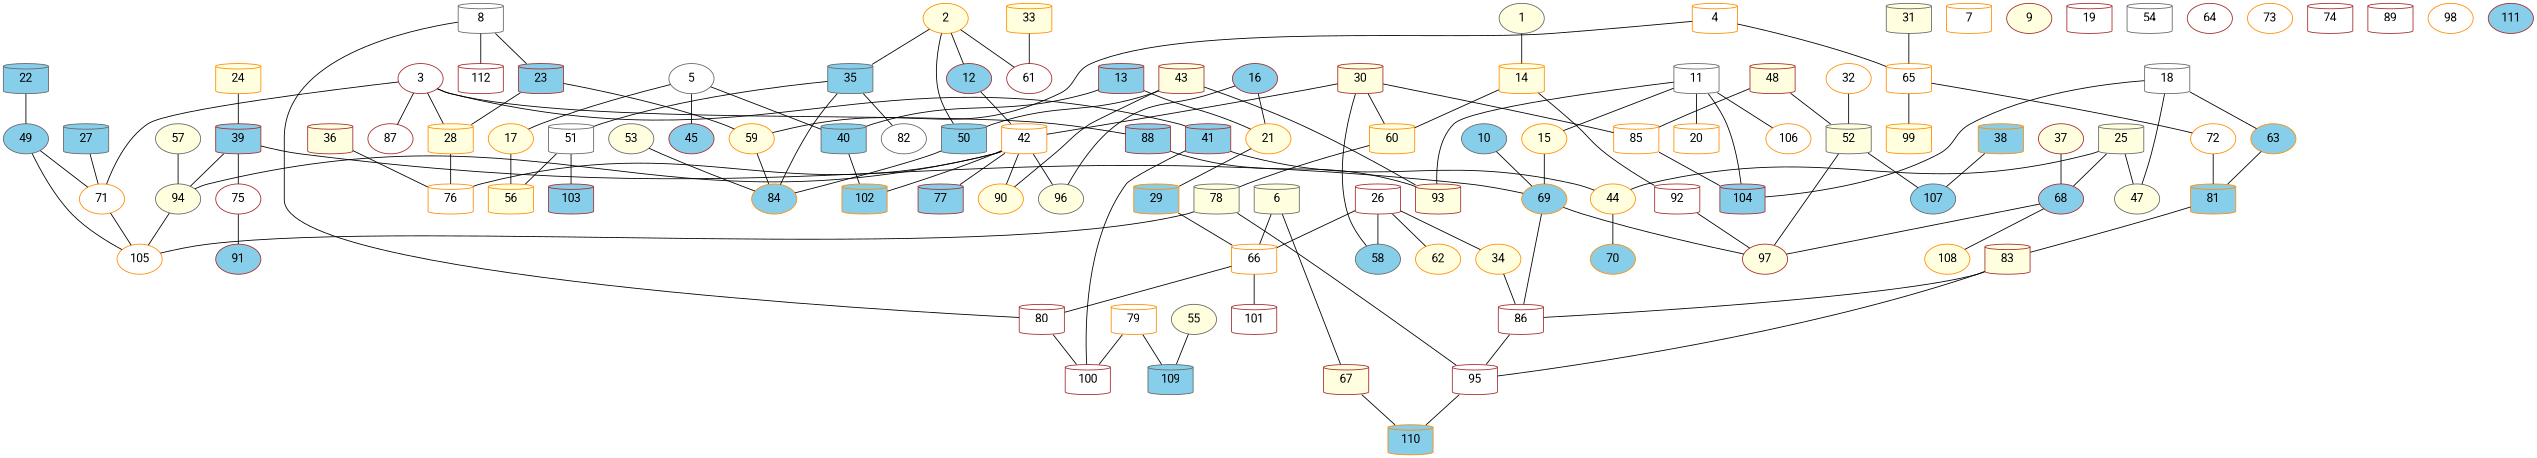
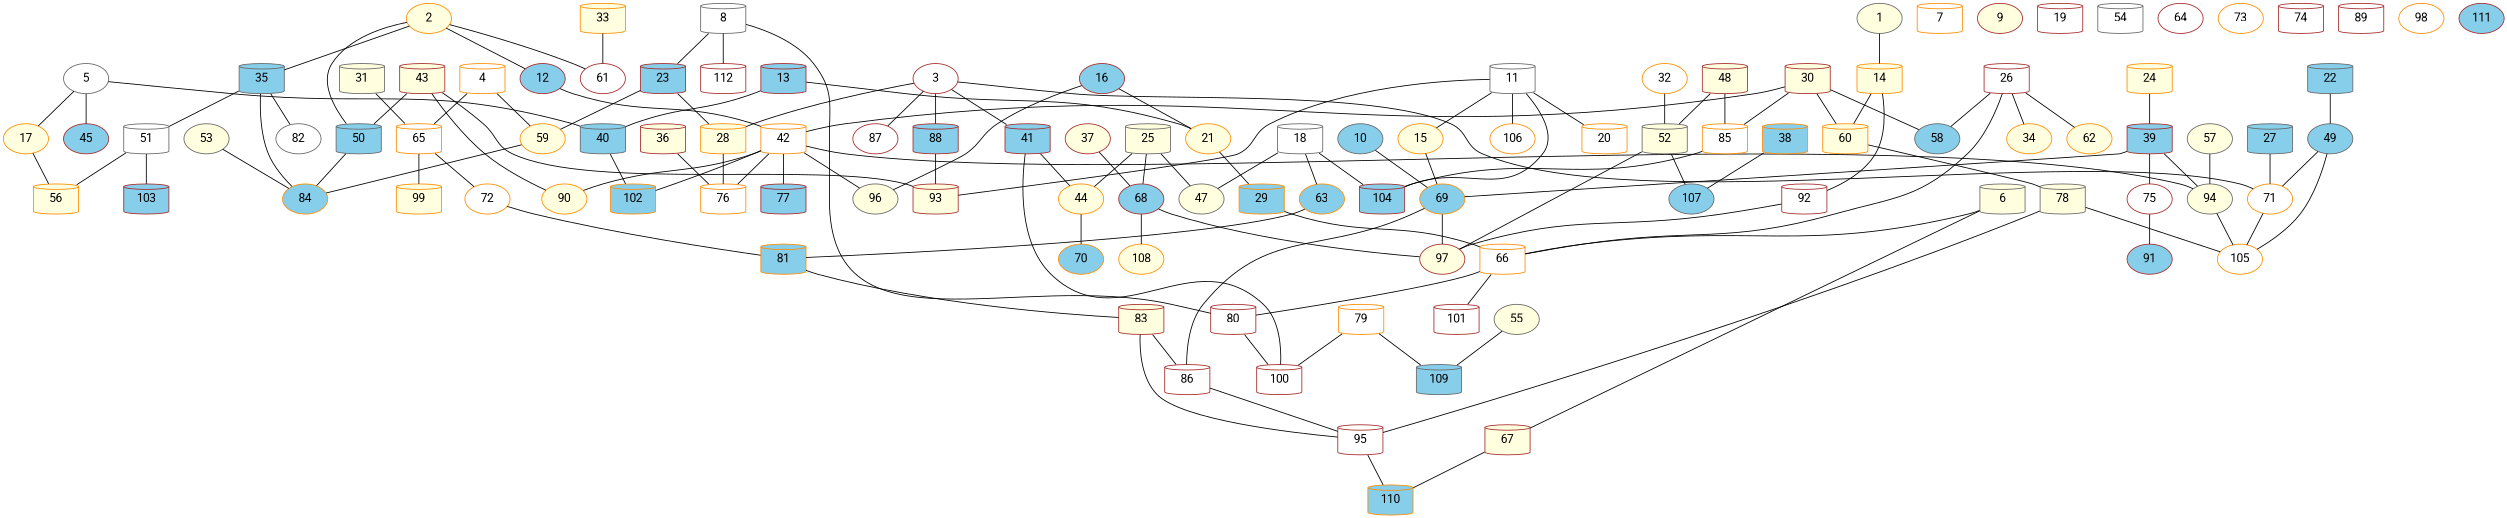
  graph {
    fontname=Roboto
    node [color=darkorange fillcolor=lightyellow fontname=Roboto shape=cylinder style=filled]
    edge [fontname=Roboto]
    1 [color=gray40 shape=ellipse]
    14
    60
    92 [color=brown fillcolor=white]
    2 [shape=ellipse]
    12 [color=brown fillcolor=skyblue shape=ellipse]
    35 [color=gray40 fillcolor=skyblue]
    50 [color=gray40 fillcolor=skyblue]
    61 [color=brown fillcolor=white shape=ellipse]
    42 [fillcolor=white]
    51 [color=gray40 fillcolor=white]
    82 [color=gray40 fillcolor=white shape=ellipse]
    84 [fillcolor=skyblue shape=ellipse]
    3 [color=brown fillcolor=white shape=ellipse]
    28
    41 [color=brown fillcolor=skyblue]
    71 [fillcolor=white shape=ellipse]
    87 [color=brown fillcolor=white shape=ellipse]
    88 [color=brown fillcolor=skyblue]
    76 [fillcolor=white]
    44 [shape=ellipse]
    100 [color=brown fillcolor=white]
    105 [fillcolor=white shape=ellipse]
    93 [color=brown]
    59 [shape=ellipse]
    4 [fillcolor=white]
    65 [fillcolor=white]
    72 [fillcolor=white shape=ellipse]
    99
    5 [color=gray40 fillcolor=white shape=ellipse]
    17 [shape=ellipse]
    40 [color=gray40 fillcolor=skyblue]
    45 [color=brown fillcolor=skyblue shape=ellipse]
    56
    102 [fillcolor=skyblue]
    6 [color=gray40]
    66 [fillcolor=white]
    67 [color=brown]
    80 [color=brown fillcolor=white]
    101 [color=brown fillcolor=white]
    110 [fillcolor=skyblue]
    7 [fillcolor=white]
    8 [color=gray40 fillcolor=white]
    23 [color=brown fillcolor=skyblue]
    112 [color=brown fillcolor=white]
    9 [color=brown shape=ellipse]
    10 [color=gray40 fillcolor=skyblue shape=ellipse]
    69 [fillcolor=skyblue shape=ellipse]
    86 [color=brown fillcolor=white]
    97 [color=brown shape=ellipse]
    11 [color=gray40 fillcolor=white]
    15 [shape=ellipse]
    20 [fillcolor=white]
    104 [color=brown fillcolor=skyblue]
    106 [fillcolor=white shape=ellipse]
    96 [color=gray40 shape=ellipse]
    94 [color=gray40 shape=ellipse]
    77 [color=brown fillcolor=skyblue]
    90 [shape=ellipse]
    13 [color=brown fillcolor=skyblue]
    21 [shape=ellipse]
    29 [fillcolor=skyblue]
    78 [color=gray40]
    16 [color=brown fillcolor=skyblue shape=ellipse]
    18 [color=gray40 fillcolor=white]
    47 [color=gray40 shape=ellipse]
    63 [fillcolor=skyblue shape=ellipse]
    81 [fillcolor=skyblue]
    19 [color=brown fillcolor=white]
    22 [color=gray40 fillcolor=skyblue]
    49 [color=gray40 fillcolor=skyblue shape=ellipse]
    24
    39 [color=brown fillcolor=skyblue]
    75 [color=brown fillcolor=white shape=ellipse]
    25 [color=gray40]
    68 [color=brown fillcolor=skyblue shape=ellipse]
    70 [fillcolor=skyblue shape=ellipse]
    108 [shape=ellipse]
    26 [color=brown fillcolor=white]
    34 [shape=ellipse]
    58 [color=gray40 fillcolor=skyblue shape=ellipse]
    62 [shape=ellipse]
    27 [color=gray40 fillcolor=skyblue]
    30 [color=brown]
    85 [fillcolor=white]
    31 [color=gray40]
    32 [fillcolor=white shape=ellipse]
    52 [color=gray40]
    107 [color=gray40 fillcolor=skyblue shape=ellipse]
    33
    95 [color=brown fillcolor=white]
    103 [color=brown fillcolor=skyblue]
    36 [color=brown]
    37 [color=brown shape=ellipse]
    38 [fillcolor=skyblue]
    91 [color=brown fillcolor=skyblue shape=ellipse]
    43 [color=brown]
    48 [color=brown]
    53 [color=gray40 shape=ellipse]
    54 [color=gray40 fillcolor=white]
    55 [color=gray40 shape=ellipse]
    109 [color=gray40 fillcolor=skyblue]
    57 [color=gray40 shape=ellipse]
    83 [color=brown]
    64 [color=brown fillcolor=white shape=ellipse]
    73 [fillcolor=white shape=ellipse]
    74 [color=brown fillcolor=white]
    79 [fillcolor=white]
    89 [color=brown fillcolor=white]
    98 [fillcolor=white shape=ellipse]
    111 [color=brown fillcolor=skyblue shape=ellipse]
    1 -- 14
    14 -- 60
    14 -- 92
    60 -- 78
    92 -- 97
    2 -- 12
    2 -- 35
    2 -- 50
    2 -- 61
    12 -- 42
    35 -- 51
    35 -- 82
    35 -- 84
    50 -- 84
    42 -- 76
    42 -- 102
    42 -- 96
    42 -- 94
    42 -- 77
    42 -- 90
    51 -- 56
    51 -- 103
    3 -- 28
    3 -- 41
    3 -- 71
    3 -- 87
    3 -- 88
    28 -- 76
    41 -- 44
    41 -- 100
    71 -- 105
    88 -- 93
    44 -- 70
    59 -- 84
    4 -- 59
    4 -- 65
    65 -- 72
    65 -- 99
    72 -- 81
    5 -- 17
    5 -- 40
    5 -- 45
    17 -- 56
    40 -- 102
    6 -- 66
    6 -- 67
    66 -- 80
    66 -- 101
    67 -- 110
    80 -- 100
    8 -- 80
    8 -- 23
    8 -- 112
    23 -- 28
    23 -- 59
    10 -- 69
    69 -- 86
    69 -- 97
    86 -- 95
    11 -- 93
    11 -- 15
    11 -- 20
    11 -- 104
    11 -- 106
    15 -- 69
    94 -- 105
    13 -- 40
    13 -- 21
    21 -- 29
    29 -- 66
    78 -- 105
    78 -- 95
    16 -- 96
    16 -- 21
    18 -- 104
    18 -- 47
    18 -- 63
    63 -- 81
    81 -- 83
    22 -- 49
    49 -- 71
    49 -- 105
    24 -- 39
    39 -- 69
    39 -- 94
    39 -- 75
    75 -- 91
    25 -- 44
    25 -- 47
    25 -- 68
    68 -- 97
    68 -- 108
    26 -- 66
    26 -- 34
    26 -- 58
    26 -- 62
-   34 -- 86
    27 -- 71
    30 -- 60
    30 -- 42
    30 -- 58
    30 -- 85
    85 -- 104
    31 -- 65
    32 -- 52
    52 -- 97
    52 -- 107
    33 -- 61
    95 -- 110
    36 -- 76
    37 -- 68
    38 -- 107
    43 -- 50
    43 -- 93
    43 -- 90
    48 -- 85
    48 -- 52
    53 -- 84
    55 -- 109
    57 -- 94
    83 -- 86
    83 -- 95
    79 -- 100
    79 -- 109
  }
